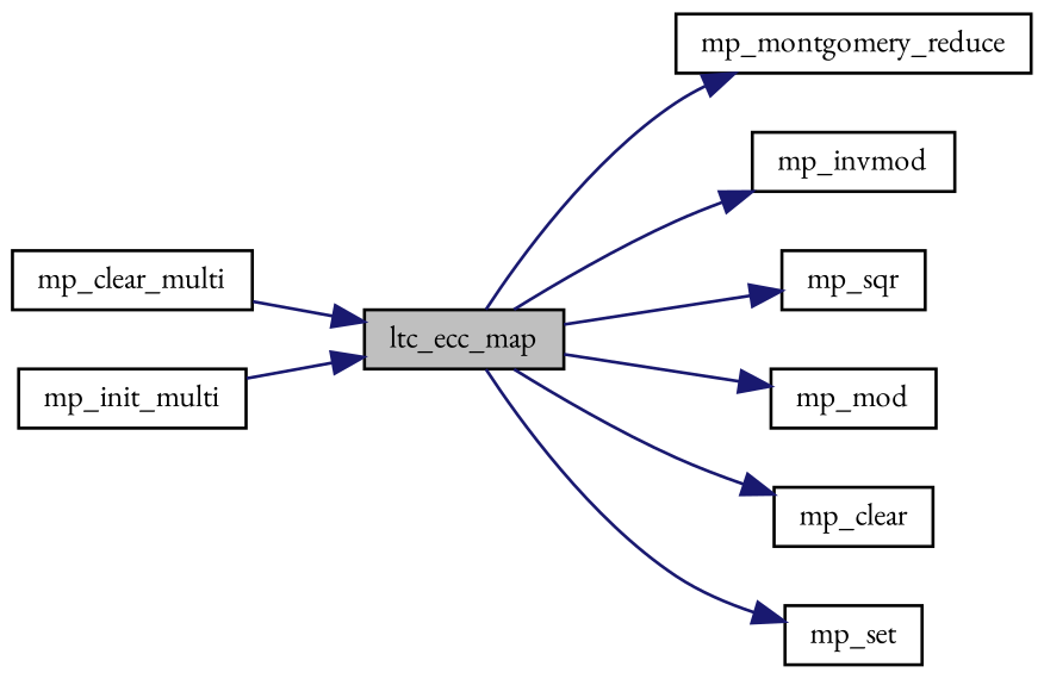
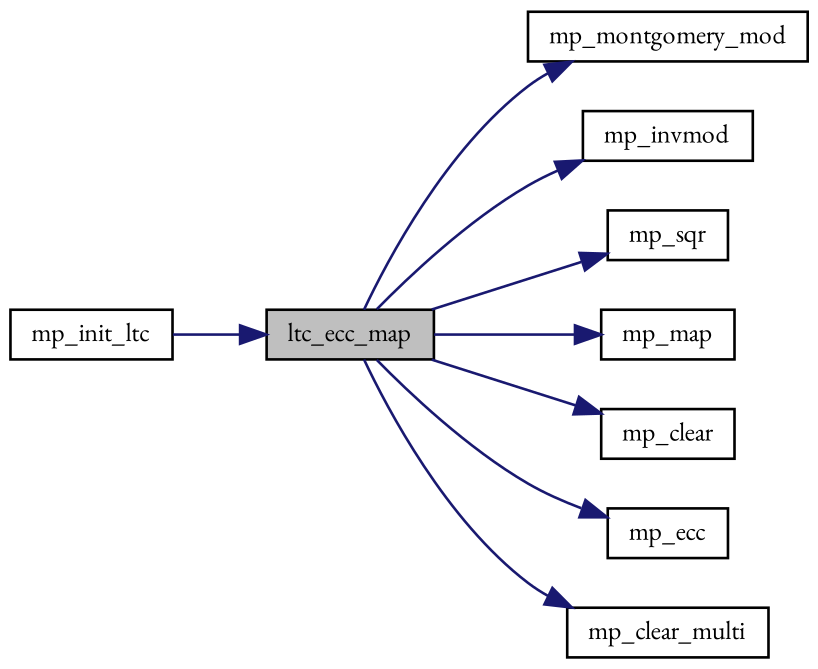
  digraph {
    fontname="EB Garamond"
    rankdir=LR
    node [color=black fillcolor=white fontname="EB Garamond" fontsize=10 shape=record style=filled]
    edge [color=midnightblue fontname="EB Garamond" fontsize=10 labelfontname=Helvetica labelfontsize=10 style=solid]
    n1 [fillcolor=grey75 fontcolor=black height=0.2 label=ltc_ecc_map width=0.4]
-   n2 [height=0.2 label=mp_montgomery_reduce width=0.4]
+   n2 [height=0.2 label=mp_montgomery_mod width=0.4]
    n3 [height=0.2 label=mp_invmod width=0.4]
    n4 [height=0.2 label=mp_sqr width=0.4]
-   n5 [height=0.2 label=mp_mod width=0.4]
+   n5 [height=0.2 label=mp_map width=0.4]
    n6 [height=0.2 label=mp_clear width=0.4]
-   n7 [height=0.2 label=mp_set width=0.4]
+   n7 [height=0.2 label=mp_ecc width=0.4]
    n8 [height=0.2 label=mp_clear_multi width=0.4]
-   n9 [height=0.2 label=mp_init_multi width=0.4]
+   n9 [height=0.2 label=mp_init_ltc width=0.4]
    n1 -> n2
    n1 -> n3
    n1 -> n4
    n1 -> n5
    n1 -> n6
    n1 -> n7
-   n8 -> n1
+   n1 -> n8
    n9 -> n1
  }
